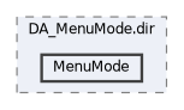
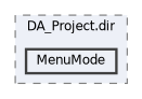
  digraph {
    compound=true
    n1 [color=grey25 fillcolor="#edf0f7" fontname=Helvetica fontsize=10 height=0.2 label=MenuMode shape=box style="filled,bold" width=0.4]
    subgraph cluster_1 {
      bgcolor="#edf0f7"
      fontname=Helvetica
      fontsize=10
-     label="DA_MenuMode.dir"
+     label="DA_Project.dir"
      pencolor=grey50
      style="filled,dashed"
      n1
    }
  }
